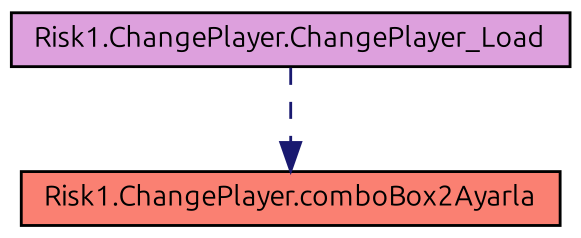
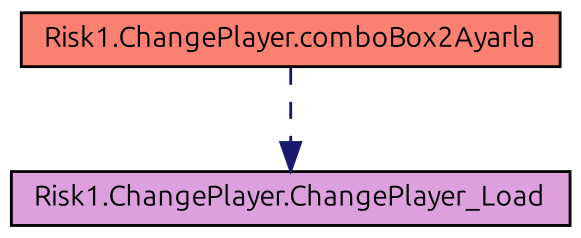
  digraph {
    rankdir=TB
    fontname=Ubuntu
    node [color=black fontname=Ubuntu fontsize=10 shape=record style=filled]
    n1 [fillcolor=plum fontcolor=black height=0.2 label="Risk1.ChangePlayer.ChangePlayer_Load" width=0.4]
    n2 [height=0.2 label="Risk1.ChangePlayer.comboBox2Ayarla" width=0.4 fillcolor=salmon]
-   n1 -> n2 [color=midnightblue fontname=Ubuntu fontsize=10 labelfontname=FreeSans labelfontsize=10 style=dashed]
+   n2 -> n1 [color=midnightblue fontname=Ubuntu fontsize=10 labelfontname=FreeSans labelfontsize=10 style=dashed]
  }
